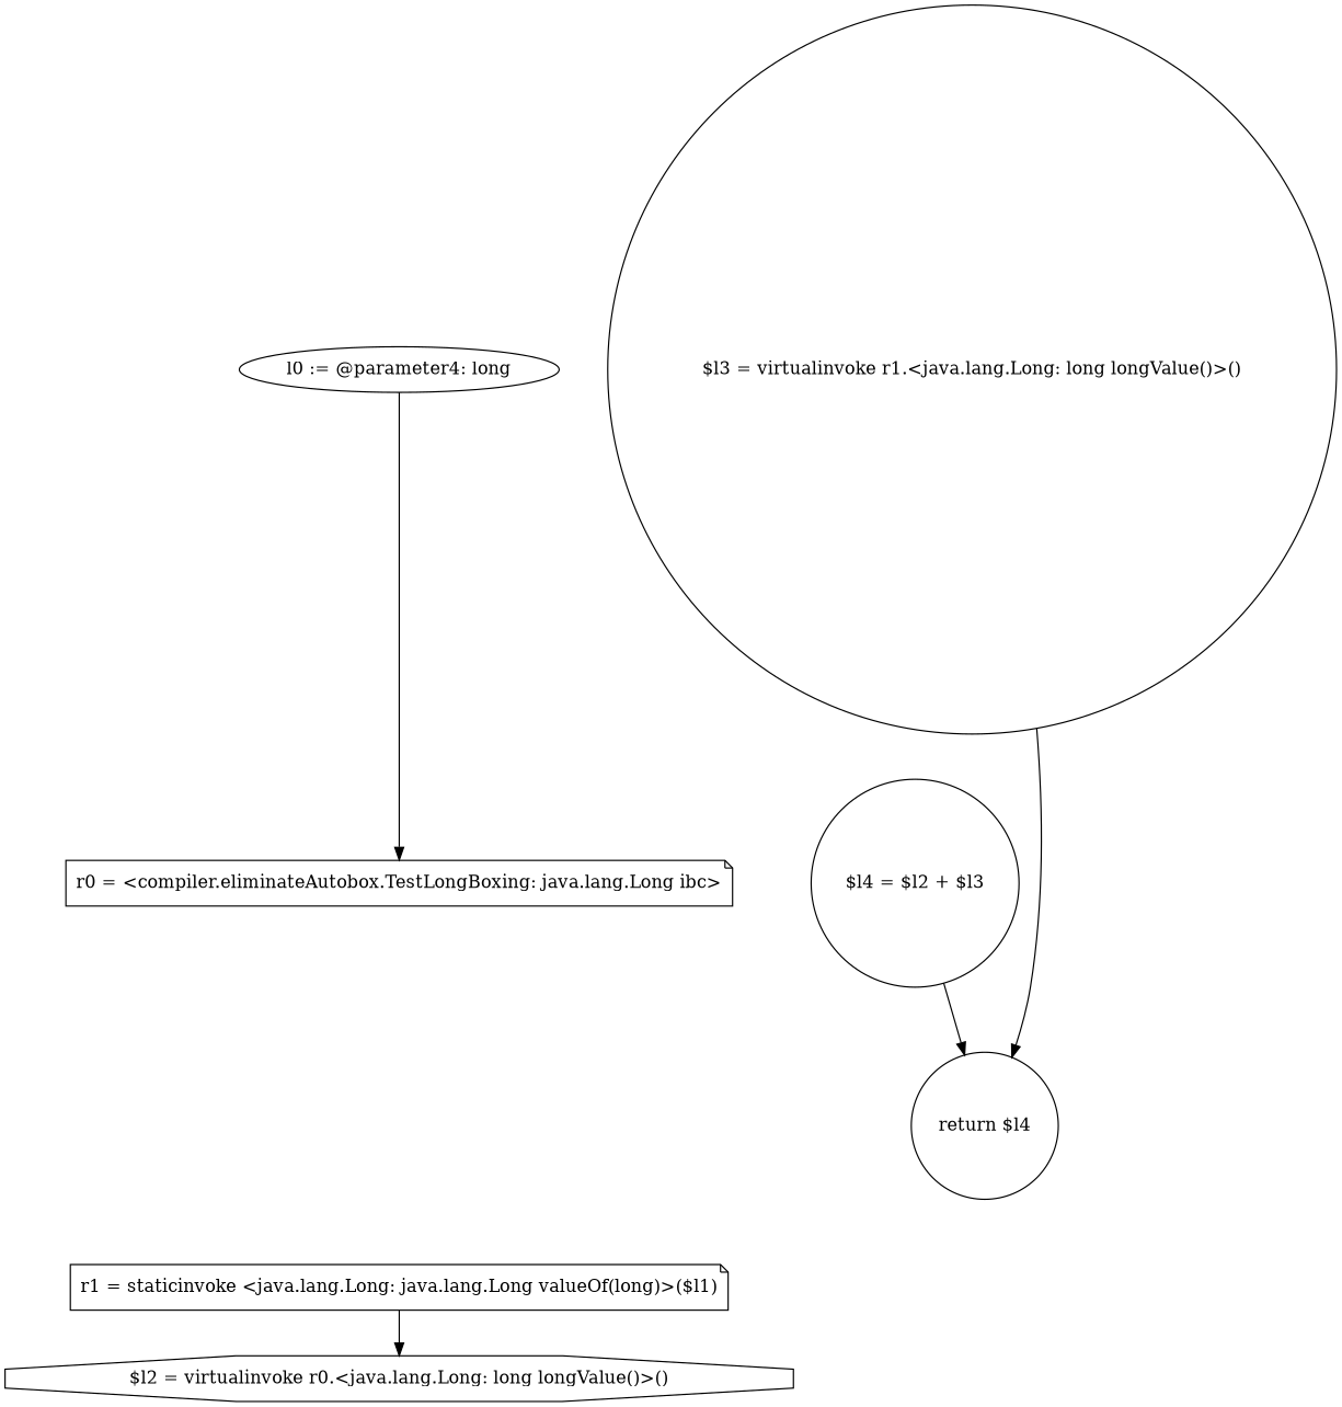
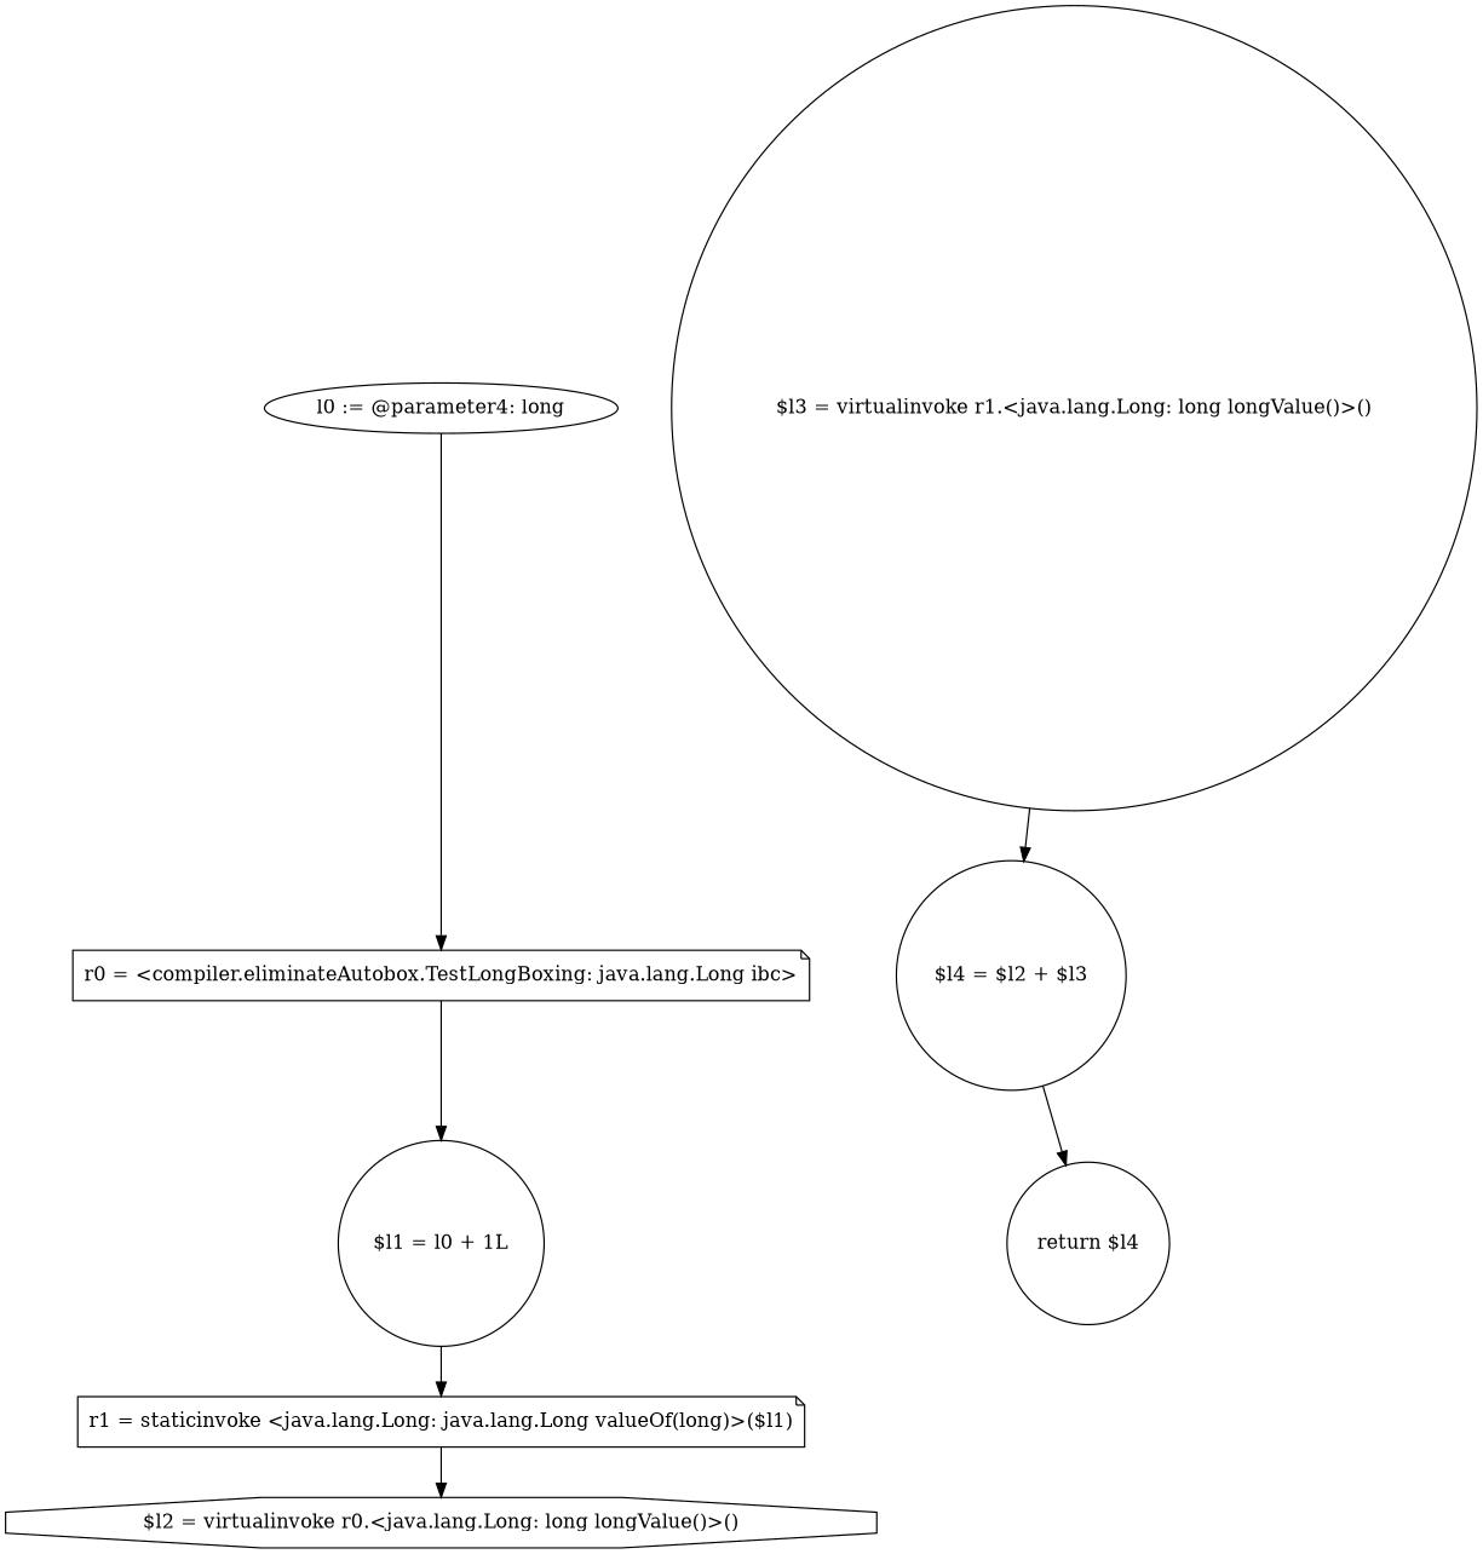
  digraph {
    node [shape=circle]
    n1 [label="l0 := @parameter4: long" shape=ellipse]
    "r0 = <compiler.eliminateAutobox.TestLongBoxing: java.lang.Long ibc>" [shape=note]
+   "$l1 = l0 + 1L"
    "r1 = staticinvoke <java.lang.Long: java.lang.Long valueOf(long)>($l1)" [shape=note]
    "$l2 = virtualinvoke r0.<java.lang.Long: long longValue()>()" [shape=octagon]
    "$l3 = virtualinvoke r1.<java.lang.Long: long longValue()>()"
    "$l4 = $l2 + $l3"
    "return $l4"
    n1 -> "r0 = <compiler.eliminateAutobox.TestLongBoxing: java.lang.Long ibc>"
+   "r0 = <compiler.eliminateAutobox.TestLongBoxing: java.lang.Long ibc>" -> "$l1 = l0 + 1L"
+   "$l1 = l0 + 1L" -> "r1 = staticinvoke <java.lang.Long: java.lang.Long valueOf(long)>($l1)"
    "r1 = staticinvoke <java.lang.Long: java.lang.Long valueOf(long)>($l1)" -> "$l2 = virtualinvoke r0.<java.lang.Long: long longValue()>()"
-   "$l3 = virtualinvoke r1.<java.lang.Long: long longValue()>()" -> "return $l4"
+   "$l3 = virtualinvoke r1.<java.lang.Long: long longValue()>()" -> "$l4 = $l2 + $l3"
    "$l4 = $l2 + $l3" -> "return $l4"
  }
